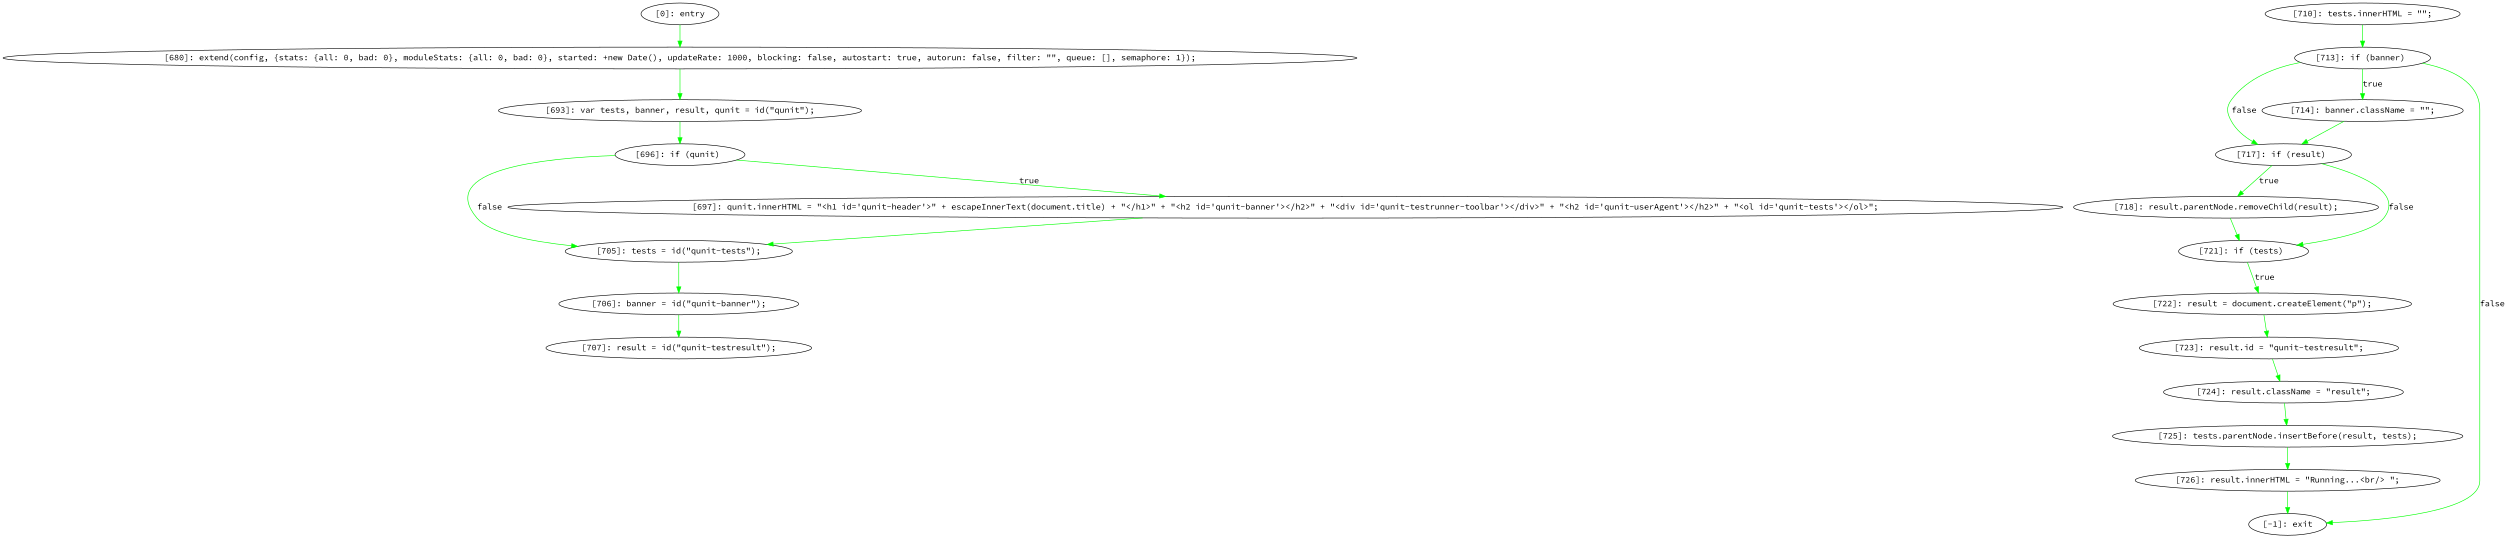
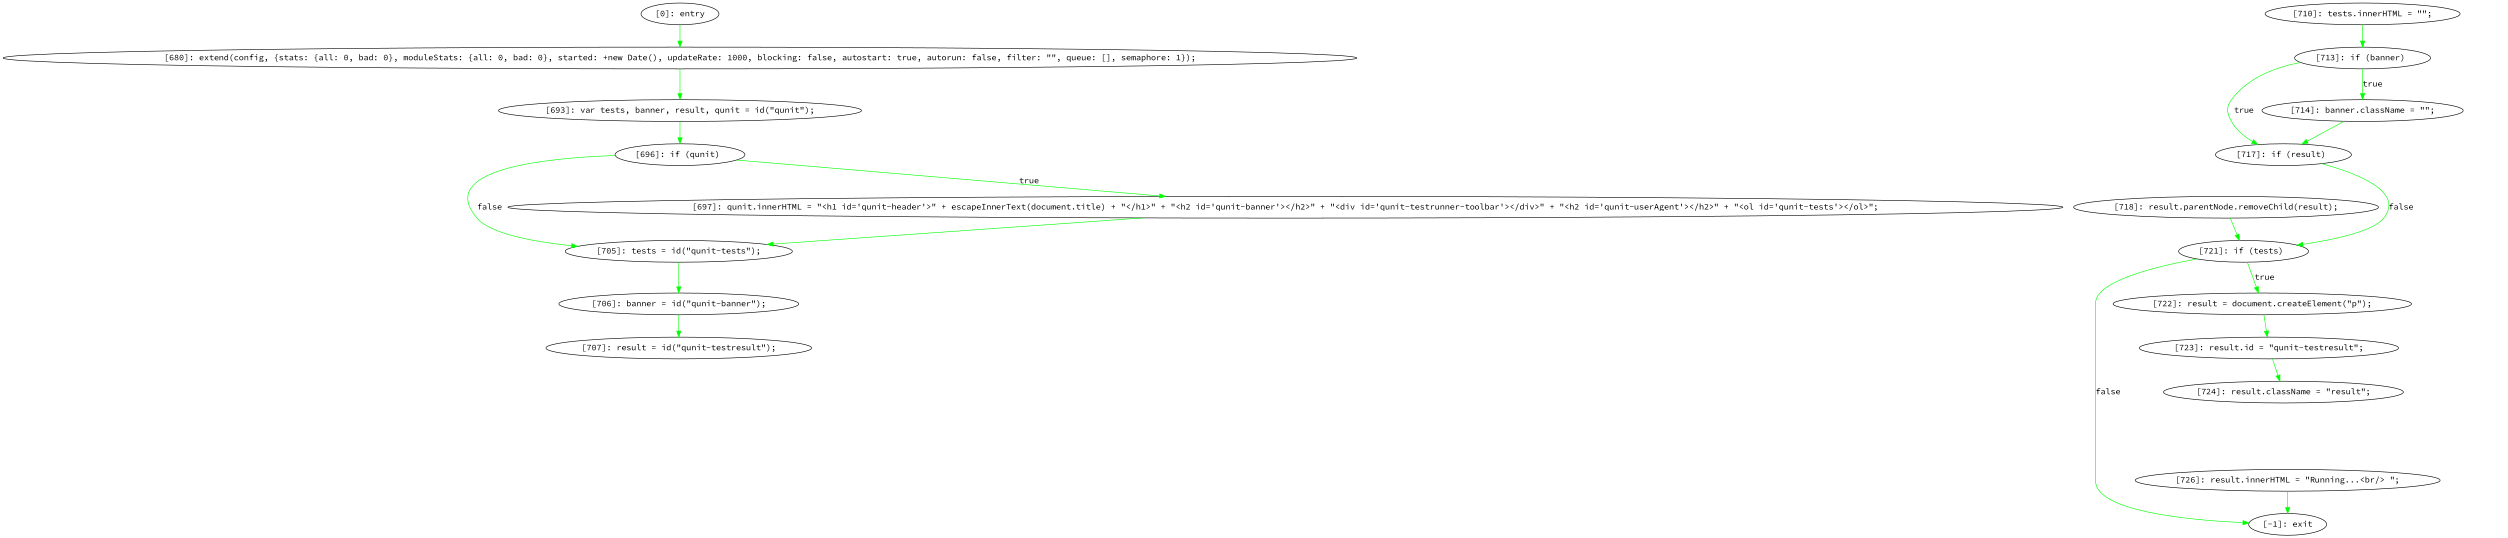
  digraph {
    fontname="Source Code Pro"
    node [fontname="Source Code Pro"]
    edge [color=green fontname="Source Code Pro"]
    n1 [label="[705]: tests = id(\"qunit-tests\");\n"]
    n2 [label="[706]: banner = id(\"qunit-banner\");\n"]
    n3 [label="[707]: result = id(\"qunit-testresult\");\n"]
    n4 [label="[723]: result.id = \"qunit-testresult\";\n"]
    n5 [label="[724]: result.className = \"result\";\n"]
-   n6 [label="[725]: tests.parentNode.insertBefore(result, tests);\n"]
    n7 [label="[713]: if (banner) "]
    n8 [label="[717]: if (result) "]
    n9 [label="[714]: banner.className = \"\";\n"]
    n10 [label="[718]: result.parentNode.removeChild(result);\n"]
    n11 [label="[721]: if (tests) "]
    n12 [label="[710]: tests.innerHTML = \"\";\n"]
    n13 [label="[726]: result.innerHTML = \"Running...<br/>&nbsp;\";\n"]
    n14 [label="[-1]: exit"]
    n15 [label="[697]: qunit.innerHTML = \"<h1 id='qunit-header'>\" + escapeInnerText(document.title) + \"</h1>\" + \"<h2 id='qunit-banner'></h2>\" + \"<div id='qunit-testrunner-toolbar'></div>\" + \"<h2 id='qunit-userAgent'></h2>\" + \"<ol id='qunit-tests'></ol>\";\n"]
    n16 [label="[693]: var tests, banner, result, qunit = id(\"qunit\");\n"]
    n17 [label="[696]: if (qunit) "]
    n18 [label="[722]: result = document.createElement(\"p\");\n"]
    n19 [label="[0]: entry"]
    n20 [label="[680]: extend(config, {stats: {all: 0, bad: 0}, moduleStats: {all: 0, bad: 0}, started: +new Date(), updateRate: 1000, blocking: false, autostart: true, autorun: false, filter: \"\", queue: [], semaphore: 1});\n"]
    n1 -> n2
    n2 -> n3
    n4 -> n5
-   n5 -> n6
-   n6 -> n13
-   n7 -> n8 [label=false]
+   n7 -> n8 [label=true]
    n7 -> n9 [label=true]
-   n8 -> n10 [label=true]
    n8 -> n11 [label=false]
    n9 -> n8
    n10 -> n11
-   n7 -> n14 [label=false]
+   n11 -> n14 [label=false]
    n11 -> n18 [label=true]
    n12 -> n7
    n13 -> n14
    n15 -> n1
    n16 -> n17
    n17 -> n1 [label=false]
    n17 -> n15 [label=true]
    n18 -> n4
    n19 -> n20
    n20 -> n16
  }
